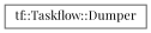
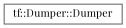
  digraph {
    rankdir=TB
    fontname="Playfair Display"
-   n1 [color=grey40 fillcolor=white fontname="Playfair Display" fontsize=10 height=0.2 label="tf::Taskflow::Dumper" shape=box style=filled width=0.4]
+   n1 [color=grey40 fillcolor=white fontname="Playfair Display" fontsize=10 height=0.2 label="tf::Dumper::Dumper" shape=box style=filled width=0.4]
  }
